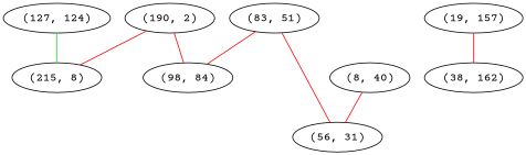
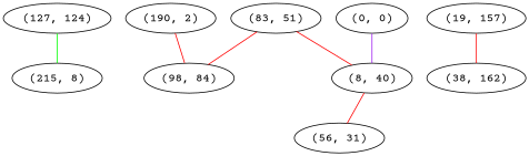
  graph {
    fontname="Courier Prime"
    node [fontname="Courier Prime"]
    edge [color=red fontname="Courier Prime" weight=1]
    "(127, 124)"
    "(215, 8)"
+   "(0, 0)"
    "(8, 40)"
    "(56, 31)"
    "(83, 51)"
    "(98, 84)"
    n8 [label="(38, 162)"]
    "(19, 157)"
    "(190, 2)"
    "(127, 124)" -- "(215, 8)" [color=green weight=2]
+   "(0, 0)" -- "(8, 40)" [color=purple weight=4]
    "(8, 40)" -- "(56, 31)"
-   "(83, 51)" -- "(56, 31)"
+   "(83, 51)" -- "(8, 40)"
    "(83, 51)" -- "(98, 84)"
    "(19, 157)" -- n8
-   "(190, 2)" -- "(215, 8)"
    "(190, 2)" -- "(98, 84)"
  }
